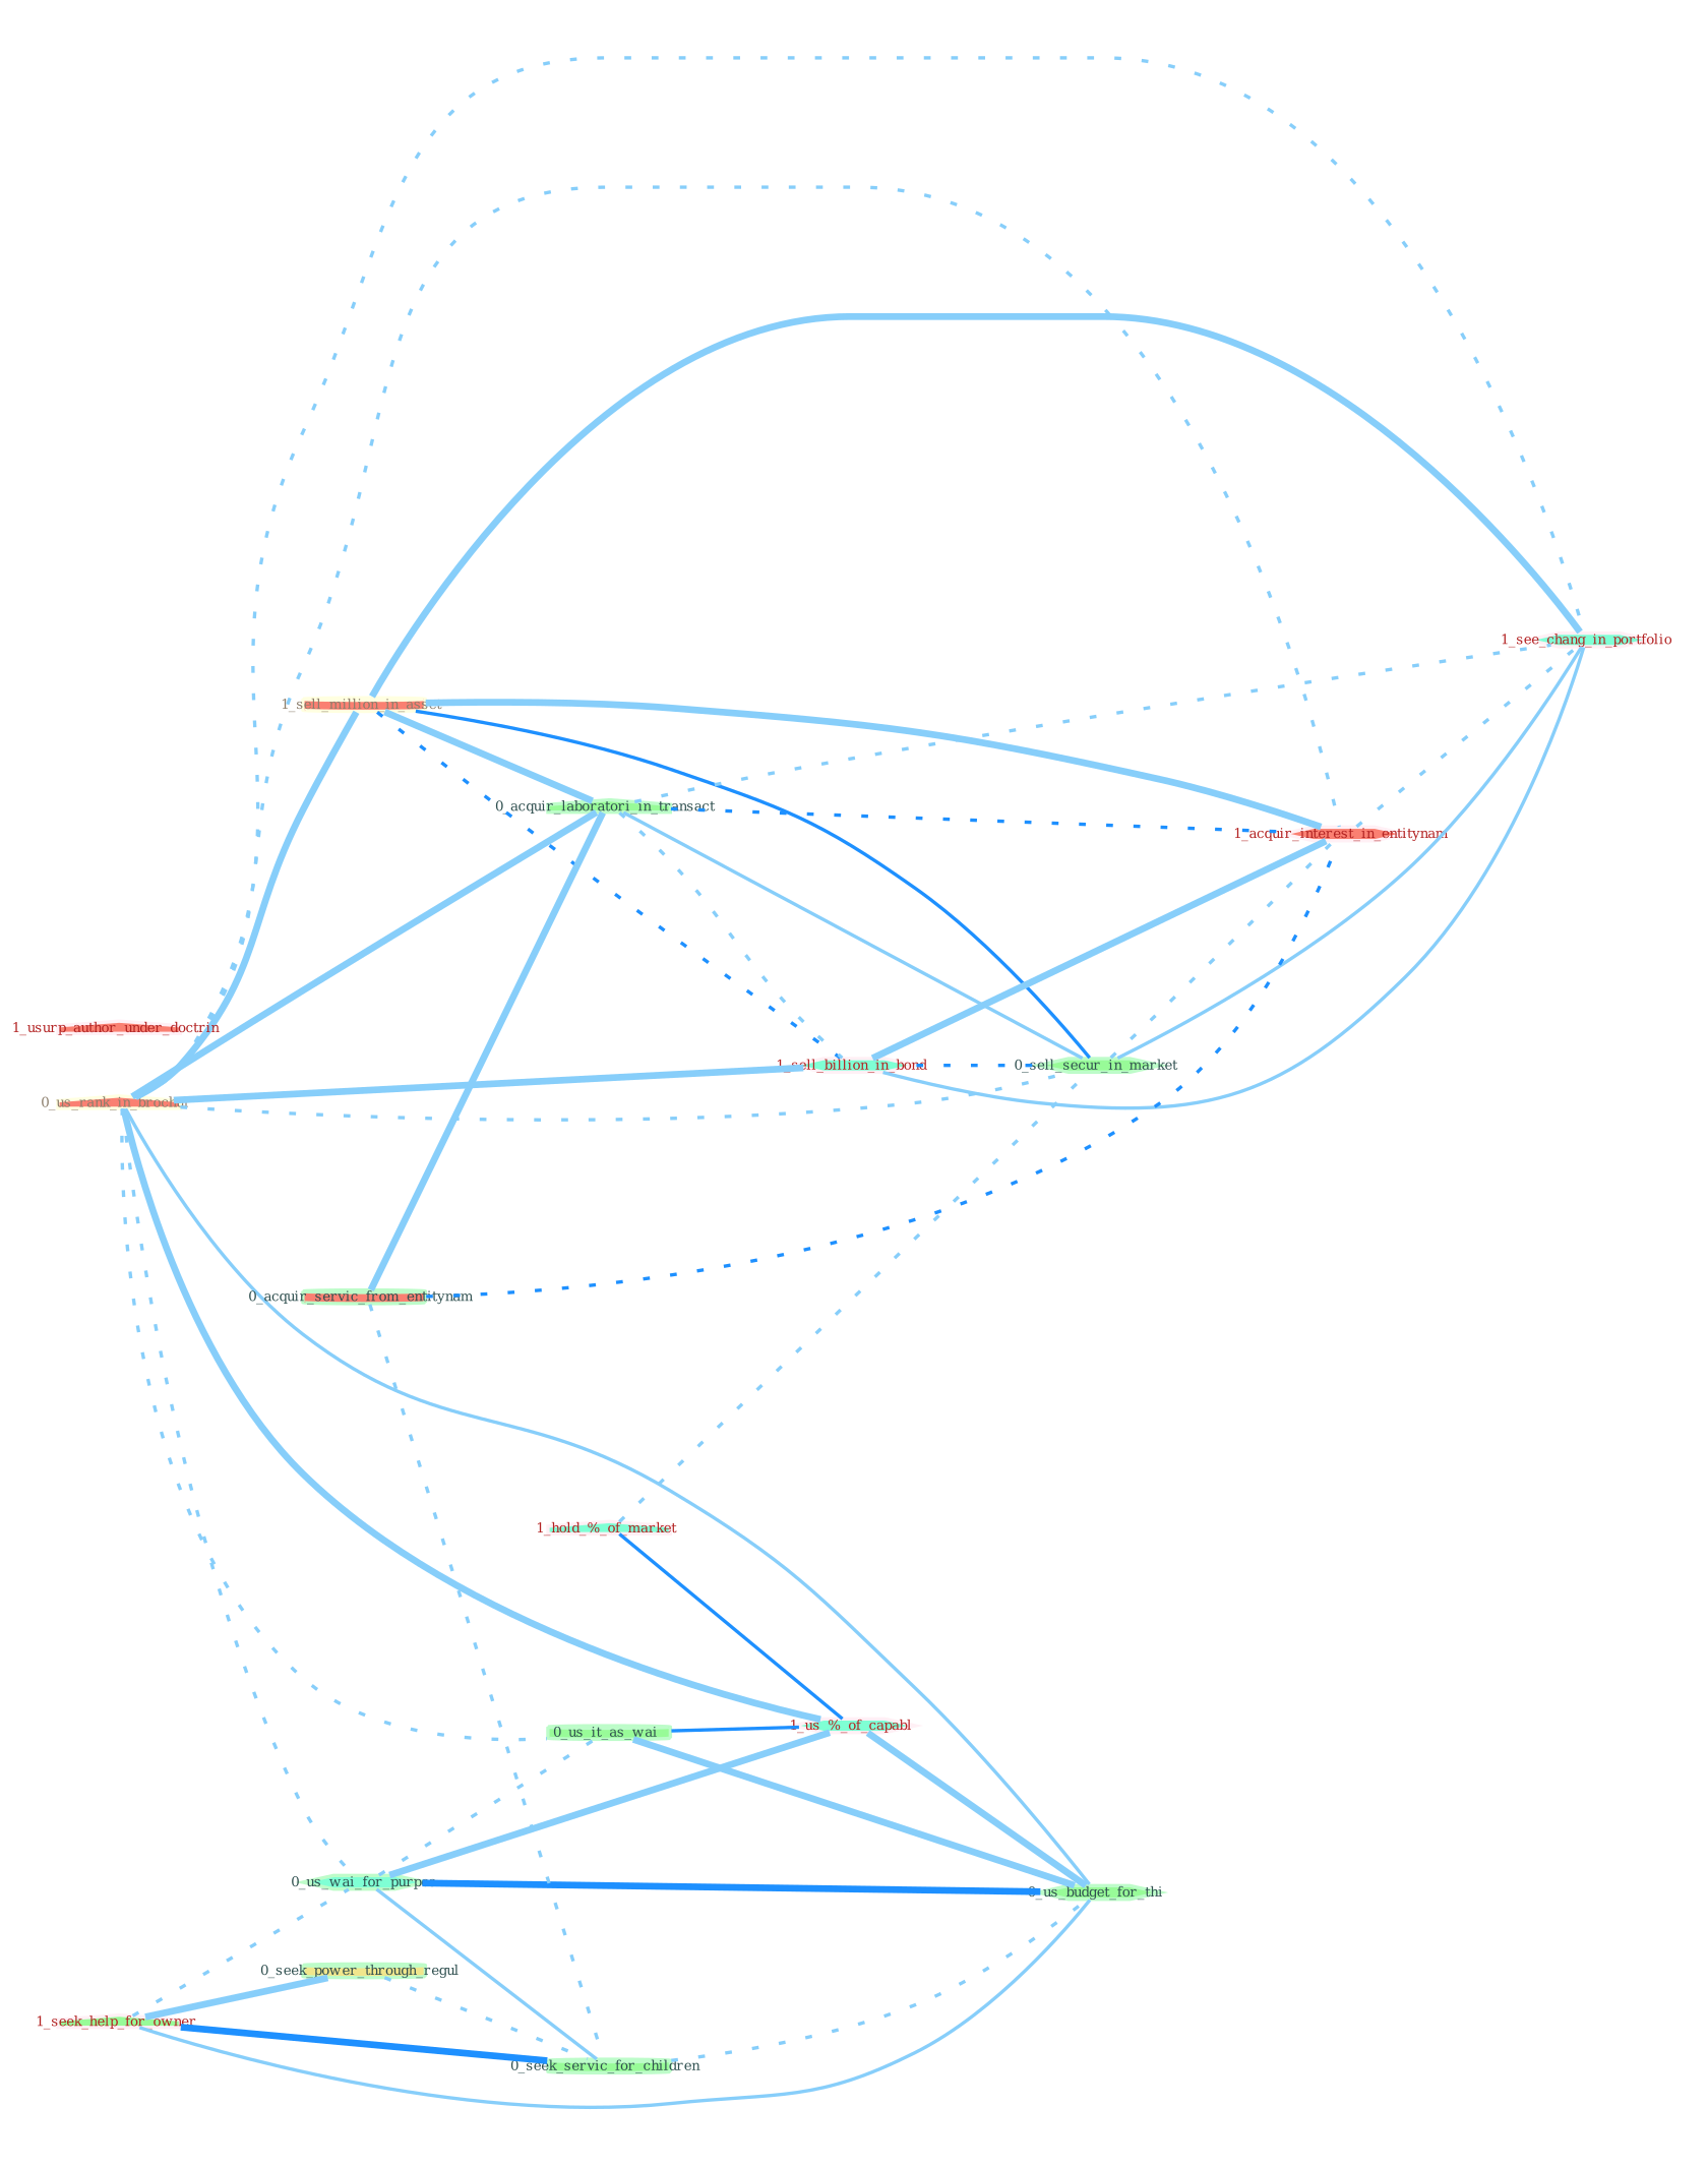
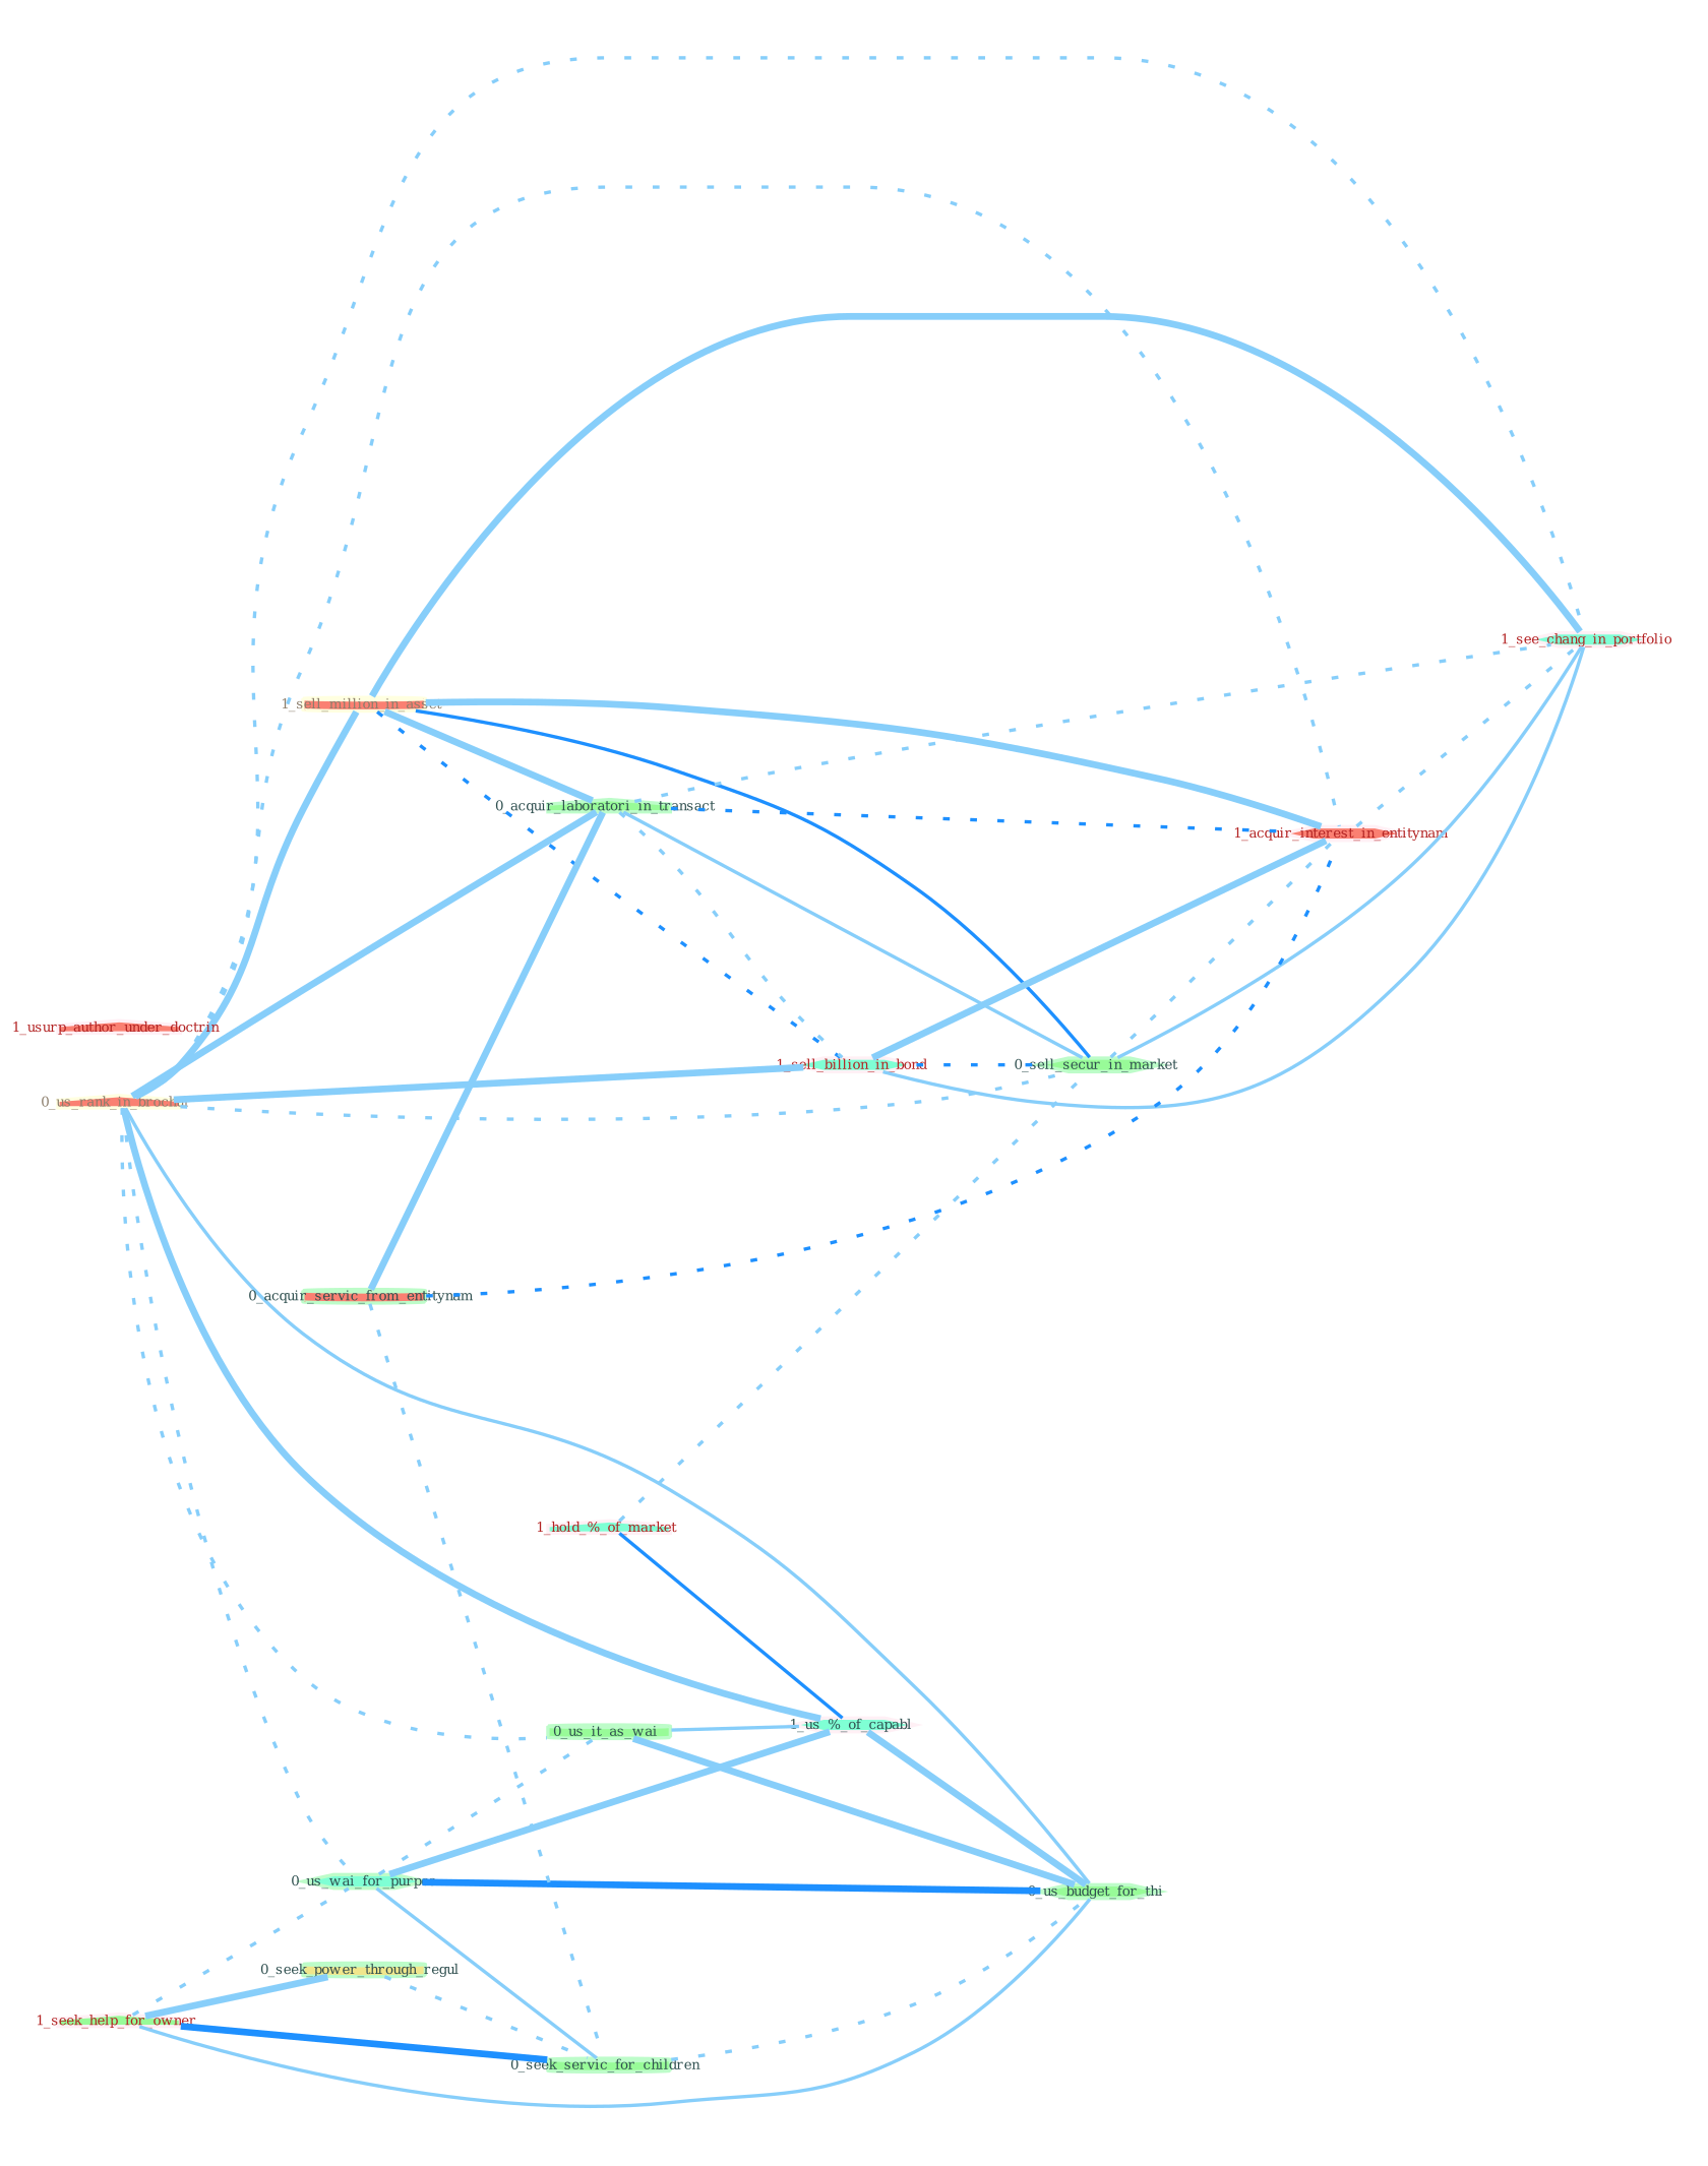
  graph {
    rankdir=LR
    node [color="#BDFCC9" fillcolor=palegreen fixedsize=true fontcolor="#2f4f4f" fontsize=4 shape=hexagon style=filled]
    edge [color="#87cefa" style=dotted w=1]
    "0_us_rank_in_brochur " [color="#ffffe0" fillcolor=salmon fontcolor="#8b7d6b" height=.06 shape=house width=.5]
    "1_sell_million_in_asset " [color="#ffffe0" fillcolor=salmon fontcolor="#8b7d6b" height=.06 shape=cylinder width=.5]
    "1_seek_help_for_owner " [color="#fff0f5" fontcolor="#b22222" height=.06 shape=house width=.5]
    "1_hold_%_of_market " [color="#fff0f5" fillcolor=aquamarine fontcolor="#b22222" height=.06 shape=house width=.5]
    "1_sell_billion_in_bond " [color="#fff0f5" fillcolor=aquamarine fontcolor="#b22222" height=.06 width=.5]
    "1_usurp_author_under_doctrin " [color="#fff0f5" fillcolor=salmon fontcolor="#b22222" height=.06 shape=house width=.5]
-   "1_us_%_of_capabl " [color="#fff0f5" fillcolor=aquamarine fontcolor="#b22222" height=.06 width=.5]
+   "1_us_%_of_capabl " [color="#fff0f5" fillcolor=aquamarine height=.06 width=.5]
    "1_acquir_interest_in_entitynam " [color="#fff0f5" fillcolor=salmon fontcolor="#b22222" height=.06 width=.5]
    "1_see_chang_in_portfolio " [color="#fff0f5" fillcolor=aquamarine fontcolor="#b22222" height=.06 width=.5]
    n10 [fillcolor=aquamarine height=.06 label="0_us_wai_for_purpos" width=.5]
    "0_acquir_laboratori_in_transact " [height=.06 shape=house width=.5]
    "0_us_it_as_wai " [height=.06 shape=cylinder width=.5]
    "0_sell_secur_in_market " [height=.06 width=.5]
    "0_us_budget_for_thi " [height=.06 width=.5]
    "0_seek_power_through_regul " [fillcolor=khaki height=.06 shape=cylinder width=.5]
    "0_seek_servic_for_children " [height=.06 shape=cylinder width=.5]
    "0_acquir_servic_from_entitynam " [fillcolor=salmon height=.06 shape=cylinder width=.5]
    subgraph sub_1 {
      "0_us_rank_in_brochur "
      "1_sell_million_in_asset "
    }
    subgraph sub_2 {
      "1_seek_help_for_owner "
      "1_hold_%_of_market "
      "1_sell_billion_in_bond "
      "1_usurp_author_under_doctrin "
      "1_us_%_of_capabl "
      "1_acquir_interest_in_entitynam "
      "1_see_chang_in_portfolio "
    }
    "0_us_rank_in_brochur " -- "1_sell_million_in_asset " [style=bold]
    "0_us_rank_in_brochur " -- "1_sell_billion_in_bond " [style=bold]
    "0_us_rank_in_brochur " -- "1_us_%_of_capabl " [style=bold]
    "0_us_rank_in_brochur " -- "1_acquir_interest_in_entitynam "
    "0_us_rank_in_brochur " -- "1_see_chang_in_portfolio "
    "0_us_rank_in_brochur " -- n10
    "0_us_rank_in_brochur " -- "0_acquir_laboratori_in_transact " [style=bold]
    "0_us_rank_in_brochur " -- "0_us_it_as_wai "
    "0_us_rank_in_brochur " -- "0_sell_secur_in_market "
    "0_us_rank_in_brochur " -- "0_us_budget_for_thi " [style=solid]
    "1_sell_million_in_asset " -- "1_sell_billion_in_bond " [color="#1e90ff" w=2]
    "1_sell_million_in_asset " -- "1_acquir_interest_in_entitynam " [style=bold]
    "1_sell_million_in_asset " -- "1_see_chang_in_portfolio " [style=bold]
    "1_sell_million_in_asset " -- "0_acquir_laboratori_in_transact " [style=bold]
    "1_sell_million_in_asset " -- "0_sell_secur_in_market " [color="#1e90ff" style=solid w=2]
    "1_seek_help_for_owner " -- n10
    "1_seek_help_for_owner " -- "0_us_budget_for_thi " [style=solid]
    "1_seek_help_for_owner " -- "0_seek_power_through_regul " [style=bold]
    "1_seek_help_for_owner " -- "0_seek_servic_for_children " [color="#1e90ff" style=bold w=2]
    "1_hold_%_of_market " -- "1_us_%_of_capabl " [color="#1e90ff" style=solid w=2]
    "1_hold_%_of_market " -- "0_sell_secur_in_market "
    "1_sell_billion_in_bond " -- "1_acquir_interest_in_entitynam " [style=bold]
    "1_sell_billion_in_bond " -- "1_see_chang_in_portfolio " [style=solid]
    "1_sell_billion_in_bond " -- "0_sell_secur_in_market " [color="#1e90ff" w=2]
    "1_us_%_of_capabl " -- "0_us_budget_for_thi " [style=bold]
    "1_acquir_interest_in_entitynam " -- "1_see_chang_in_portfolio "
    n10 -- "1_us_%_of_capabl " [style=bold]
    n10 -- "0_us_it_as_wai "
    n10 -- "0_us_budget_for_thi " [color="#1e90ff" style=bold w=2]
    n10 -- "0_seek_servic_for_children " [style=solid]
    "0_acquir_laboratori_in_transact " -- "1_sell_billion_in_bond "
    "0_acquir_laboratori_in_transact " -- "1_acquir_interest_in_entitynam " [color="#1e90ff" w=2]
    "0_acquir_laboratori_in_transact " -- "1_see_chang_in_portfolio "
    "0_acquir_laboratori_in_transact " -- "0_sell_secur_in_market " [style=solid]
-   "0_us_it_as_wai " -- "1_us_%_of_capabl " [color="#1e90ff" style=solid]
+   "0_us_it_as_wai " -- "1_us_%_of_capabl " [style=solid]
    "0_us_it_as_wai " -- "0_us_budget_for_thi " [style=bold]
    "0_sell_secur_in_market " -- "1_acquir_interest_in_entitynam "
    "0_sell_secur_in_market " -- "1_see_chang_in_portfolio " [style=solid]
    "0_seek_power_through_regul " -- "0_seek_servic_for_children "
    "0_seek_servic_for_children " -- "0_us_budget_for_thi "
    "0_acquir_servic_from_entitynam " -- "1_acquir_interest_in_entitynam " [color="#1e90ff" w=2]
    "0_acquir_servic_from_entitynam " -- "0_acquir_laboratori_in_transact " [style=bold]
    "0_acquir_servic_from_entitynam " -- "0_seek_servic_for_children "
  }
